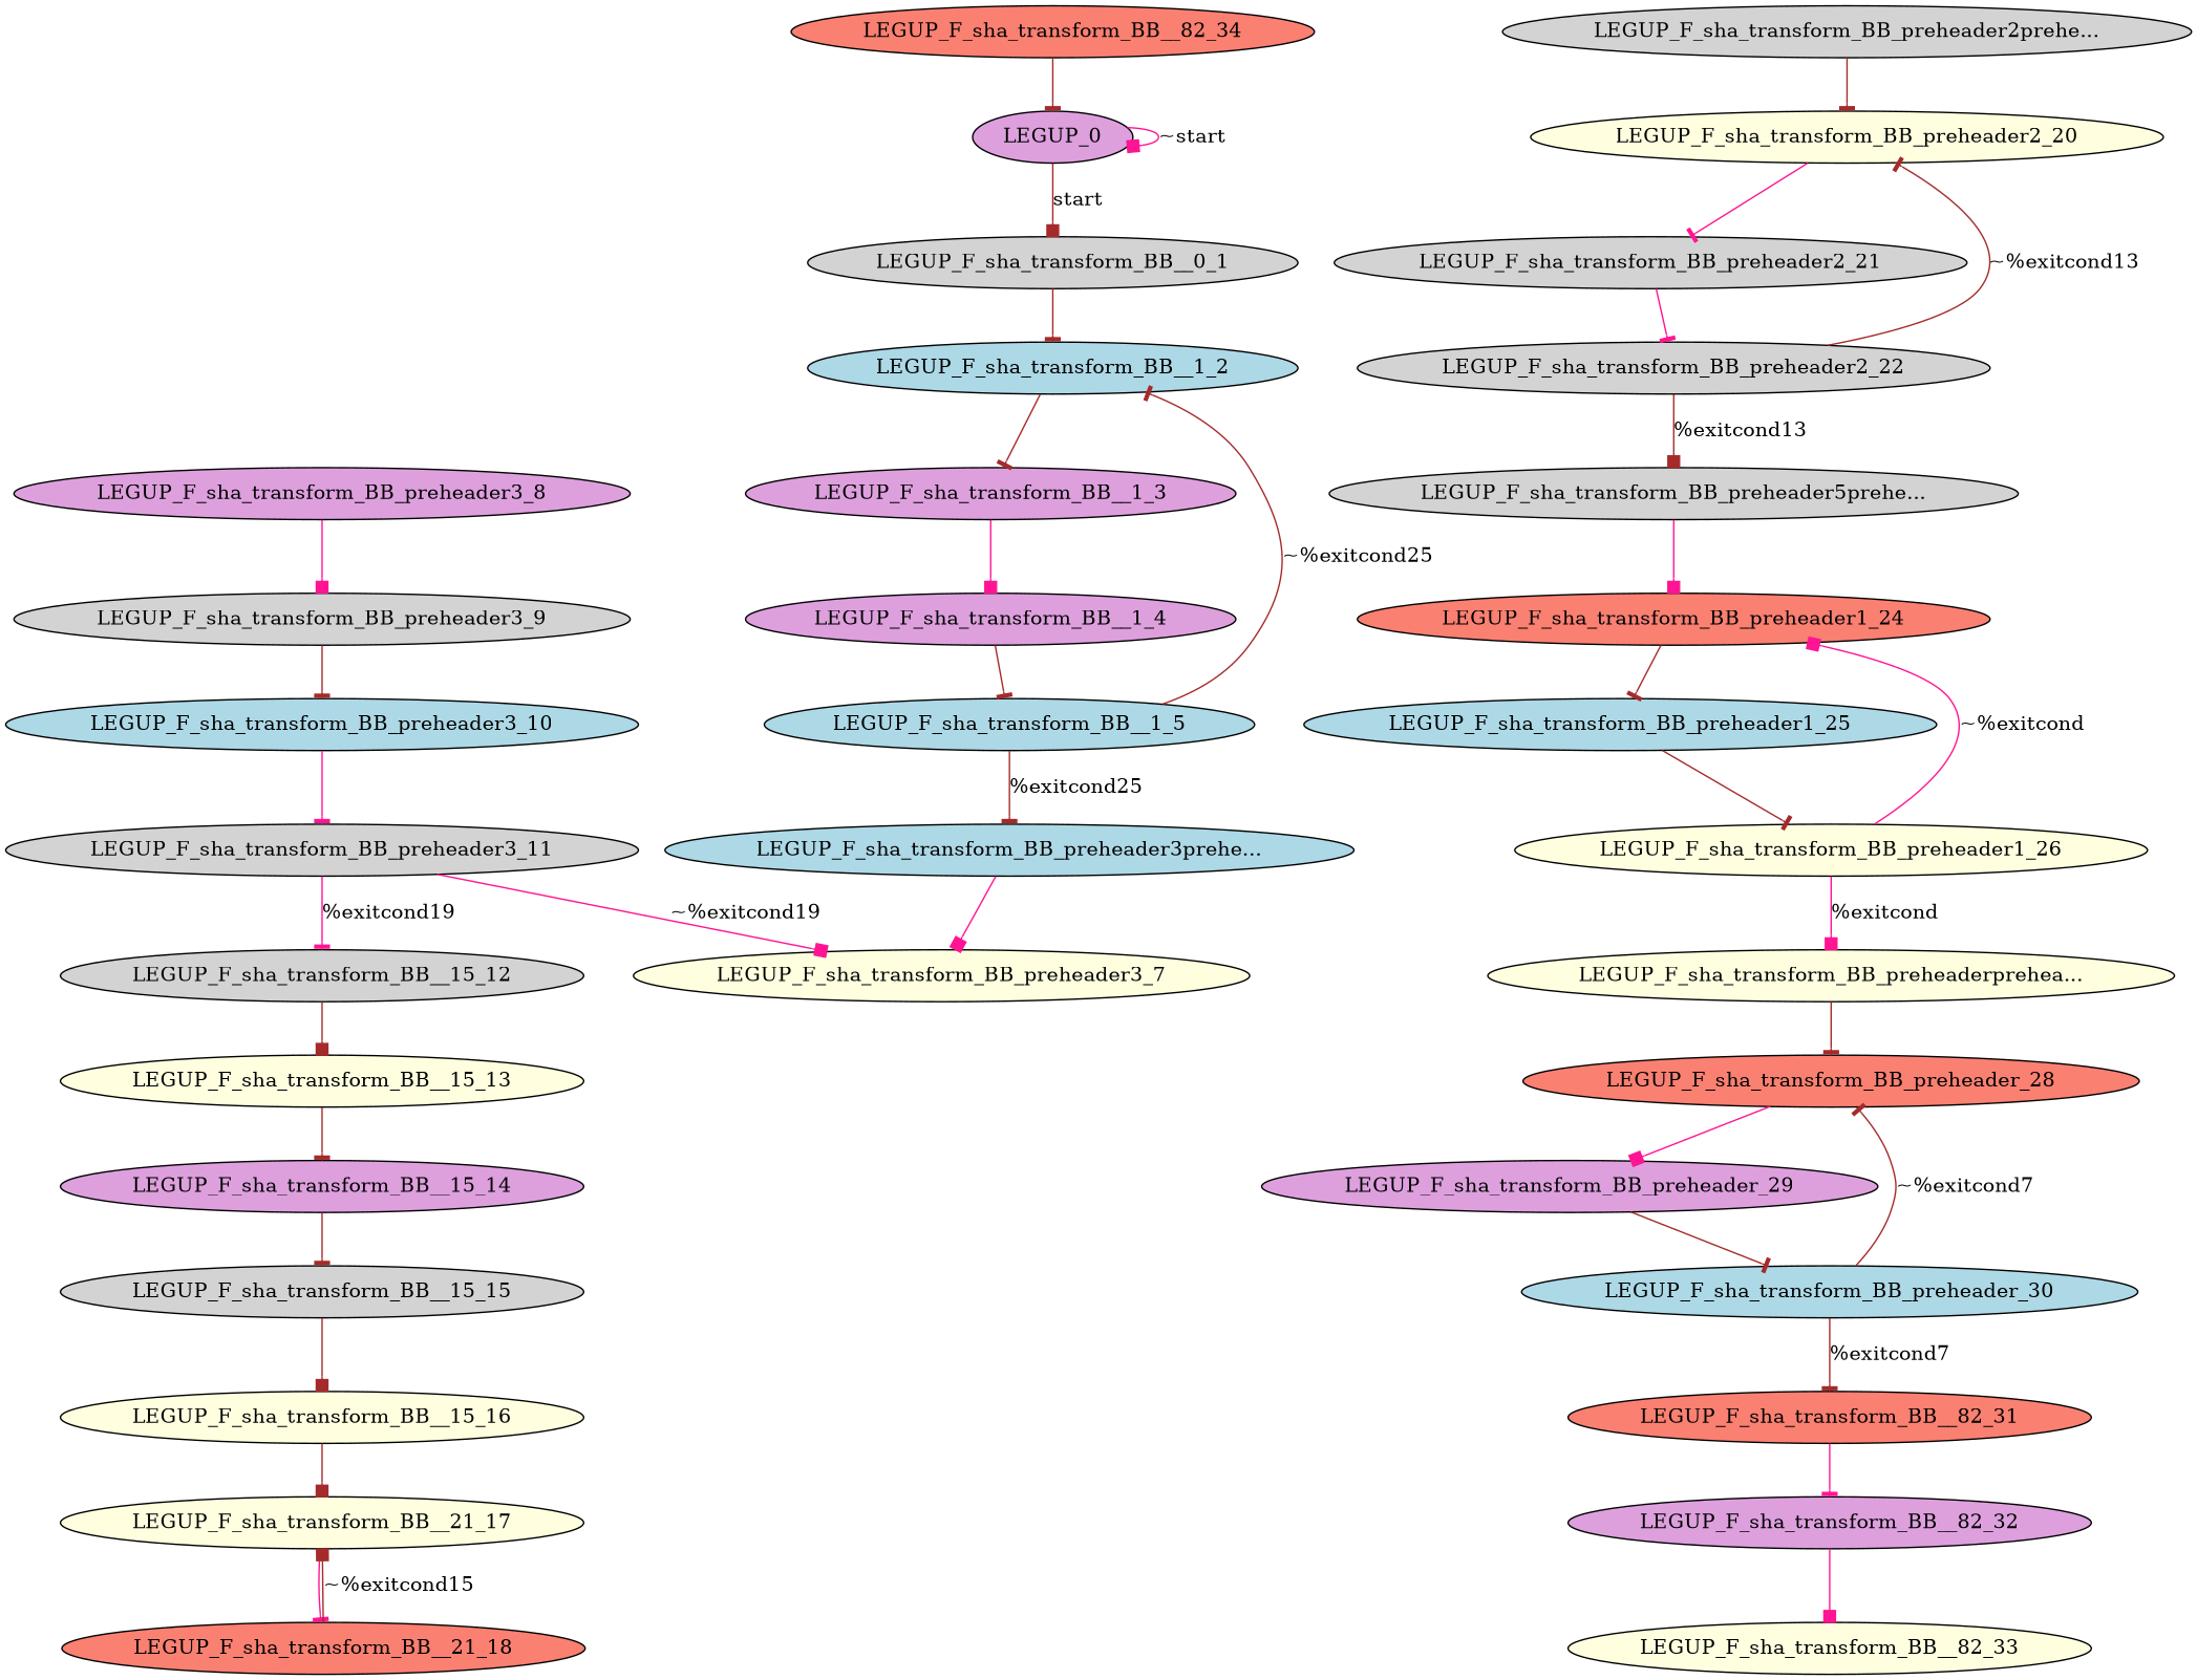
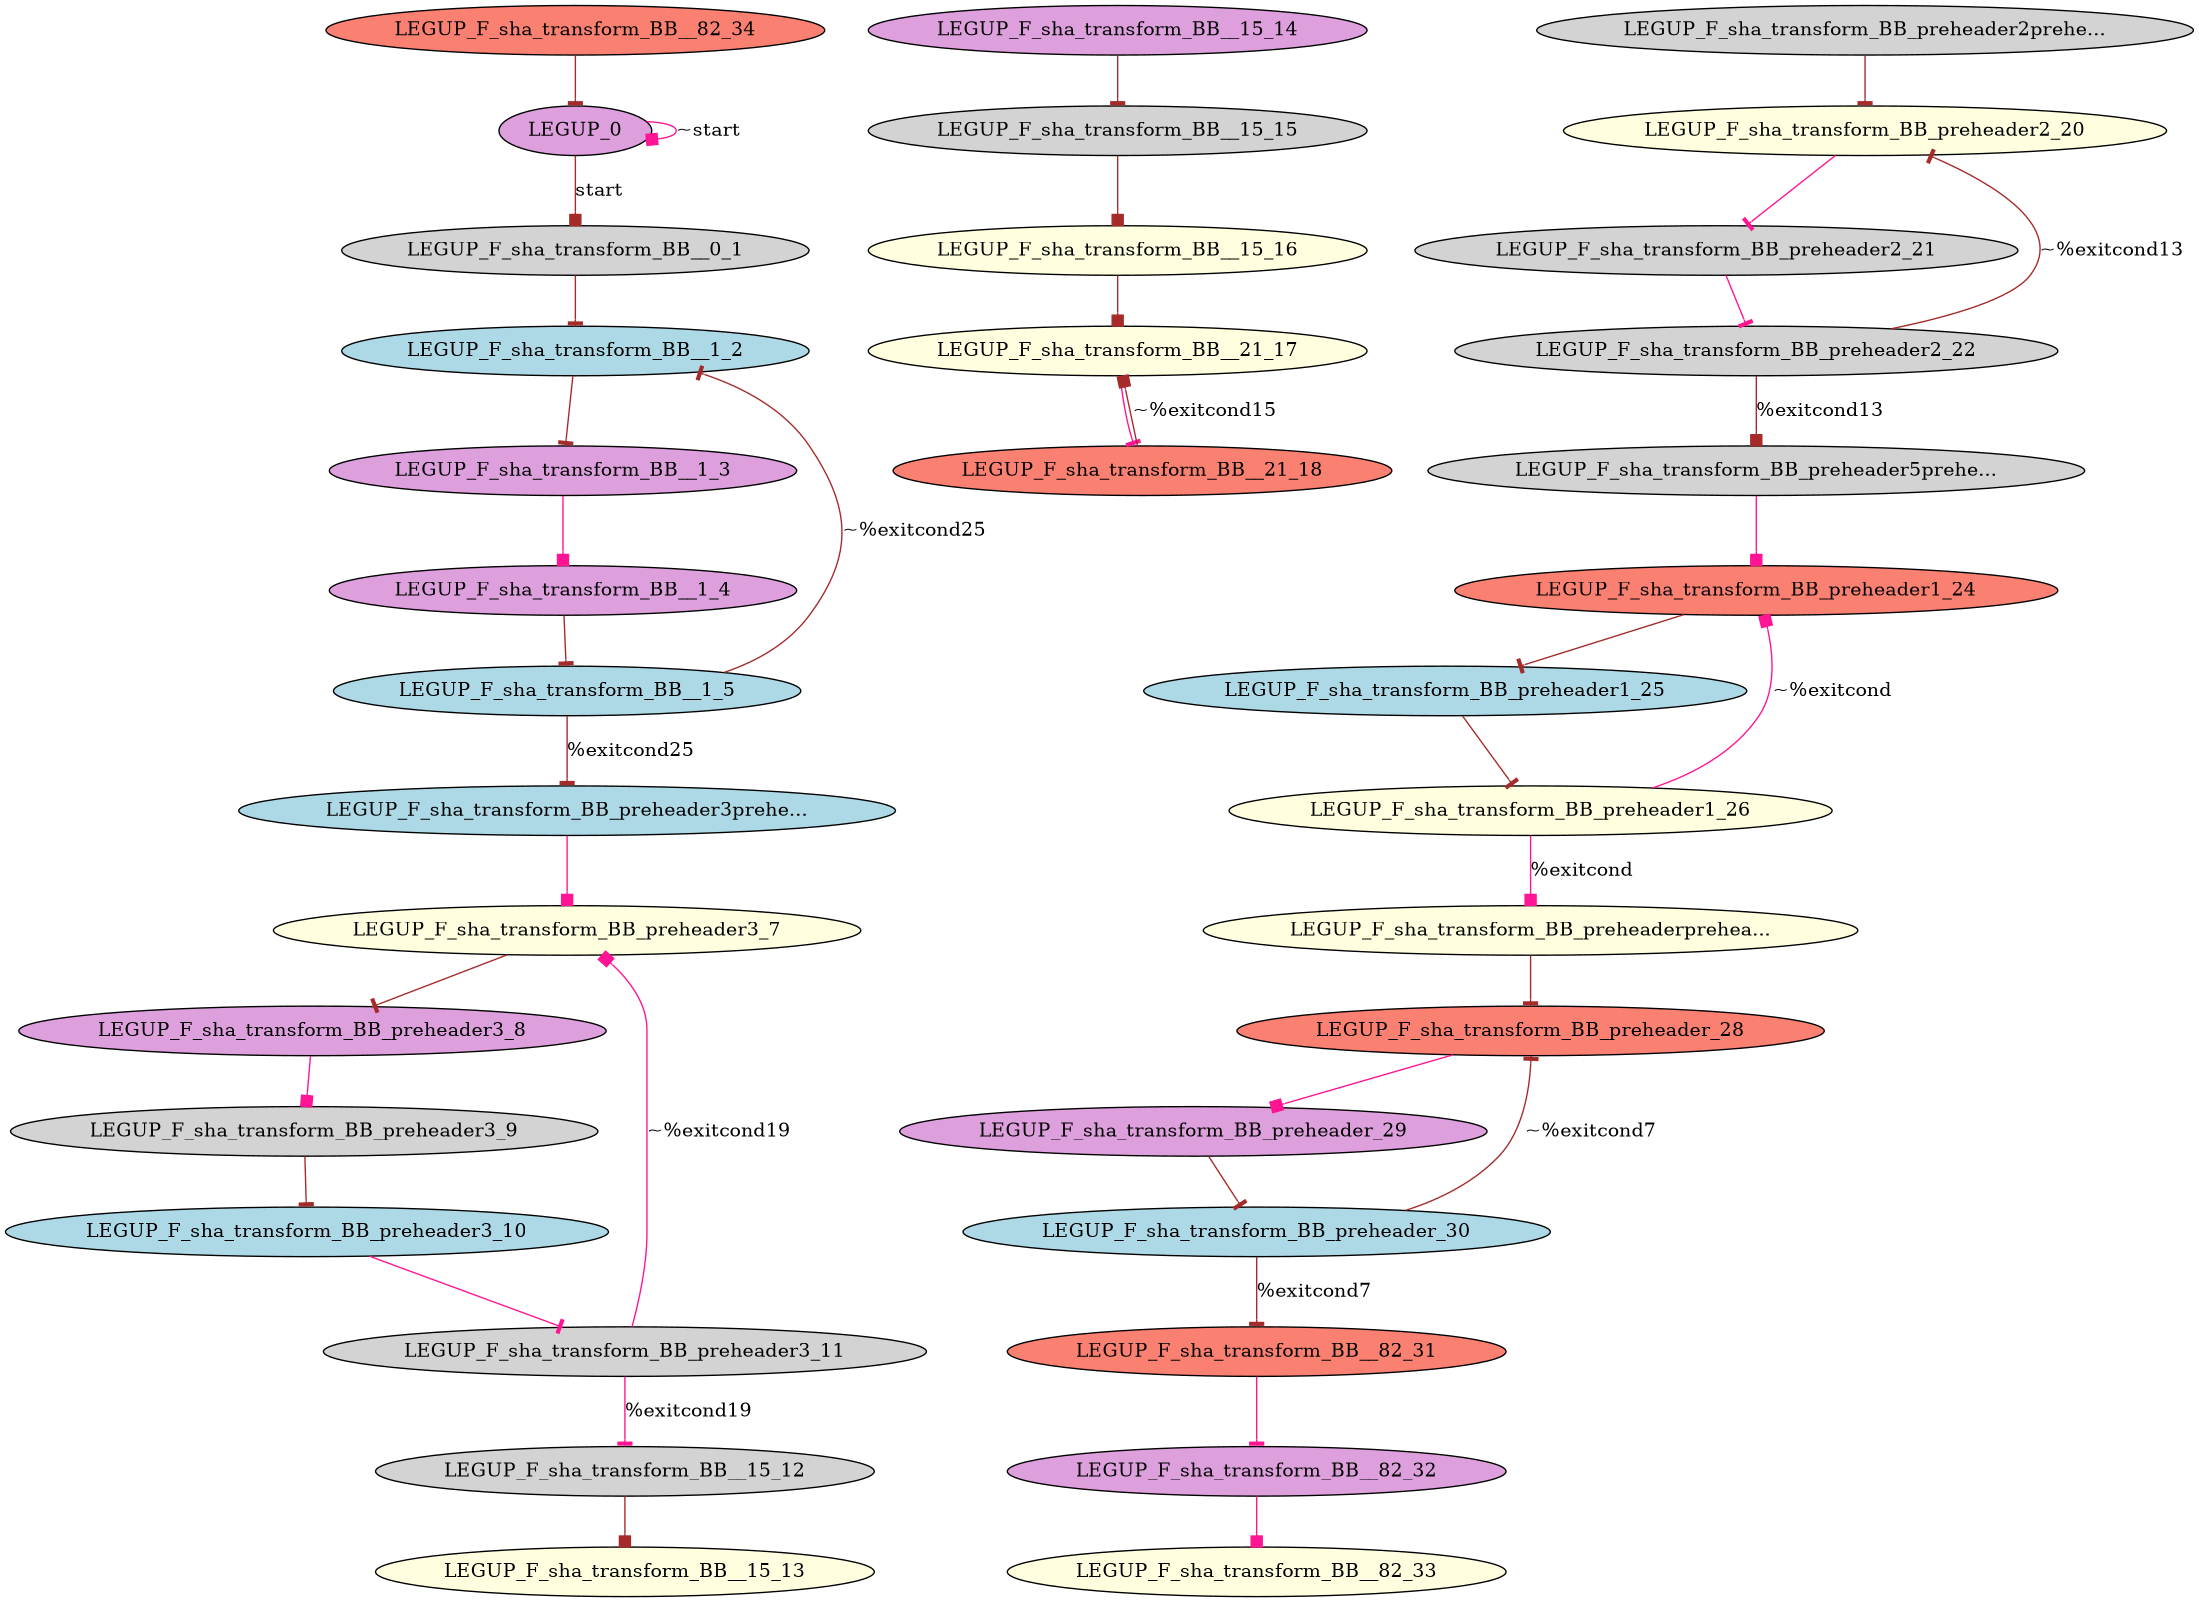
  digraph {
    node [fillcolor=lightgrey style=filled]
    edge [arrowhead=tee color=brown]
    n1 [label=LEGUP_F_sha_transform_BB__0_1]
    n2 [fillcolor=lightblue label=LEGUP_F_sha_transform_BB__1_2]
    n3 [fillcolor=plum label=LEGUP_F_sha_transform_BB__1_3]
    n4 [fillcolor=plum label=LEGUP_0]
    n5 [fillcolor=plum label=LEGUP_F_sha_transform_BB__1_4]
    n6 [fillcolor=lightblue label=LEGUP_F_sha_transform_BB__1_5]
    n7 [fillcolor=lightblue label="LEGUP_F_sha_transform_BB_preheader3prehe..."]
    n8 [fillcolor=lightyellow label=LEGUP_F_sha_transform_BB_preheader3_7]
    n9 [fillcolor=plum label=LEGUP_F_sha_transform_BB_preheader3_8]
    n10 [label=LEGUP_F_sha_transform_BB_preheader3_9]
    n11 [fillcolor=lightblue label=LEGUP_F_sha_transform_BB_preheader3_10]
    n12 [label=LEGUP_F_sha_transform_BB_preheader3_11]
    n13 [label=LEGUP_F_sha_transform_BB__15_12]
    n14 [fillcolor=lightyellow label=LEGUP_F_sha_transform_BB__15_13]
    n15 [fillcolor=plum label=LEGUP_F_sha_transform_BB__15_14]
    n16 [label=LEGUP_F_sha_transform_BB__15_15]
    n17 [fillcolor=lightyellow label=LEGUP_F_sha_transform_BB__15_16]
    n18 [fillcolor=lightyellow label=LEGUP_F_sha_transform_BB__21_17]
    n19 [fillcolor=salmon label=LEGUP_F_sha_transform_BB__21_18]
    n20 [label="LEGUP_F_sha_transform_BB_preheader2prehe..."]
    n21 [fillcolor=lightyellow label=LEGUP_F_sha_transform_BB_preheader2_20]
    n22 [label=LEGUP_F_sha_transform_BB_preheader2_21]
    n23 [label=LEGUP_F_sha_transform_BB_preheader2_22]
    n24 [label="LEGUP_F_sha_transform_BB_preheader5prehe..."]
    n25 [fillcolor=salmon label=LEGUP_F_sha_transform_BB_preheader1_24]
    n26 [fillcolor=lightblue label=LEGUP_F_sha_transform_BB_preheader1_25]
    n27 [fillcolor=lightyellow label=LEGUP_F_sha_transform_BB_preheader1_26]
    n28 [fillcolor=lightyellow label="LEGUP_F_sha_transform_BB_preheaderprehea..."]
    n29 [fillcolor=salmon label=LEGUP_F_sha_transform_BB_preheader_28]
    n30 [fillcolor=plum label=LEGUP_F_sha_transform_BB_preheader_29]
    n31 [fillcolor=lightblue label=LEGUP_F_sha_transform_BB_preheader_30]
    n32 [fillcolor=salmon label=LEGUP_F_sha_transform_BB__82_31]
    n33 [fillcolor=plum label=LEGUP_F_sha_transform_BB__82_32]
    n34 [fillcolor=lightyellow label=LEGUP_F_sha_transform_BB__82_33]
    n35 [fillcolor=salmon label=LEGUP_F_sha_transform_BB__82_34]
    n1 -> n2
    n2 -> n3
    n3 -> n5 [arrowhead=box color=deeppink]
    n4 -> n1 [arrowhead=box label=start]
    n4 -> n4 [arrowhead=box color=deeppink label="~start"]
    n5 -> n6
    n6 -> n2 [label="~%exitcond25"]
    n6 -> n7 [label="%exitcond25"]
    n7 -> n8 [arrowhead=box color=deeppink]
+   n8 -> n9
    n9 -> n10 [arrowhead=box color=deeppink]
    n10 -> n11
    n11 -> n12 [color=deeppink]
    n12 -> n8 [arrowhead=box color=deeppink label="~%exitcond19"]
    n12 -> n13 [color=deeppink label="%exitcond19"]
    n13 -> n14 [arrowhead=box]
-   n14 -> n15
    n15 -> n16
    n16 -> n17 [arrowhead=box]
    n17 -> n18 [arrowhead=box]
    n18 -> n19 [color=deeppink]
    n19 -> n18 [arrowhead=box label="~%exitcond15"]
    n20 -> n21
    n21 -> n22 [color=deeppink]
    n22 -> n23 [color=deeppink]
    n23 -> n21 [label="~%exitcond13"]
    n23 -> n24 [arrowhead=box label="%exitcond13"]
    n24 -> n25 [arrowhead=box color=deeppink]
    n25 -> n26
    n26 -> n27
    n27 -> n25 [arrowhead=box color=deeppink label="~%exitcond"]
    n27 -> n28 [arrowhead=box color=deeppink label="%exitcond"]
    n28 -> n29
    n29 -> n30 [arrowhead=box color=deeppink]
    n30 -> n31
    n31 -> n29 [label="~%exitcond7"]
    n31 -> n32 [label="%exitcond7"]
    n32 -> n33 [color=deeppink]
    n33 -> n34 [arrowhead=box color=deeppink]
    n35 -> n4
  }
